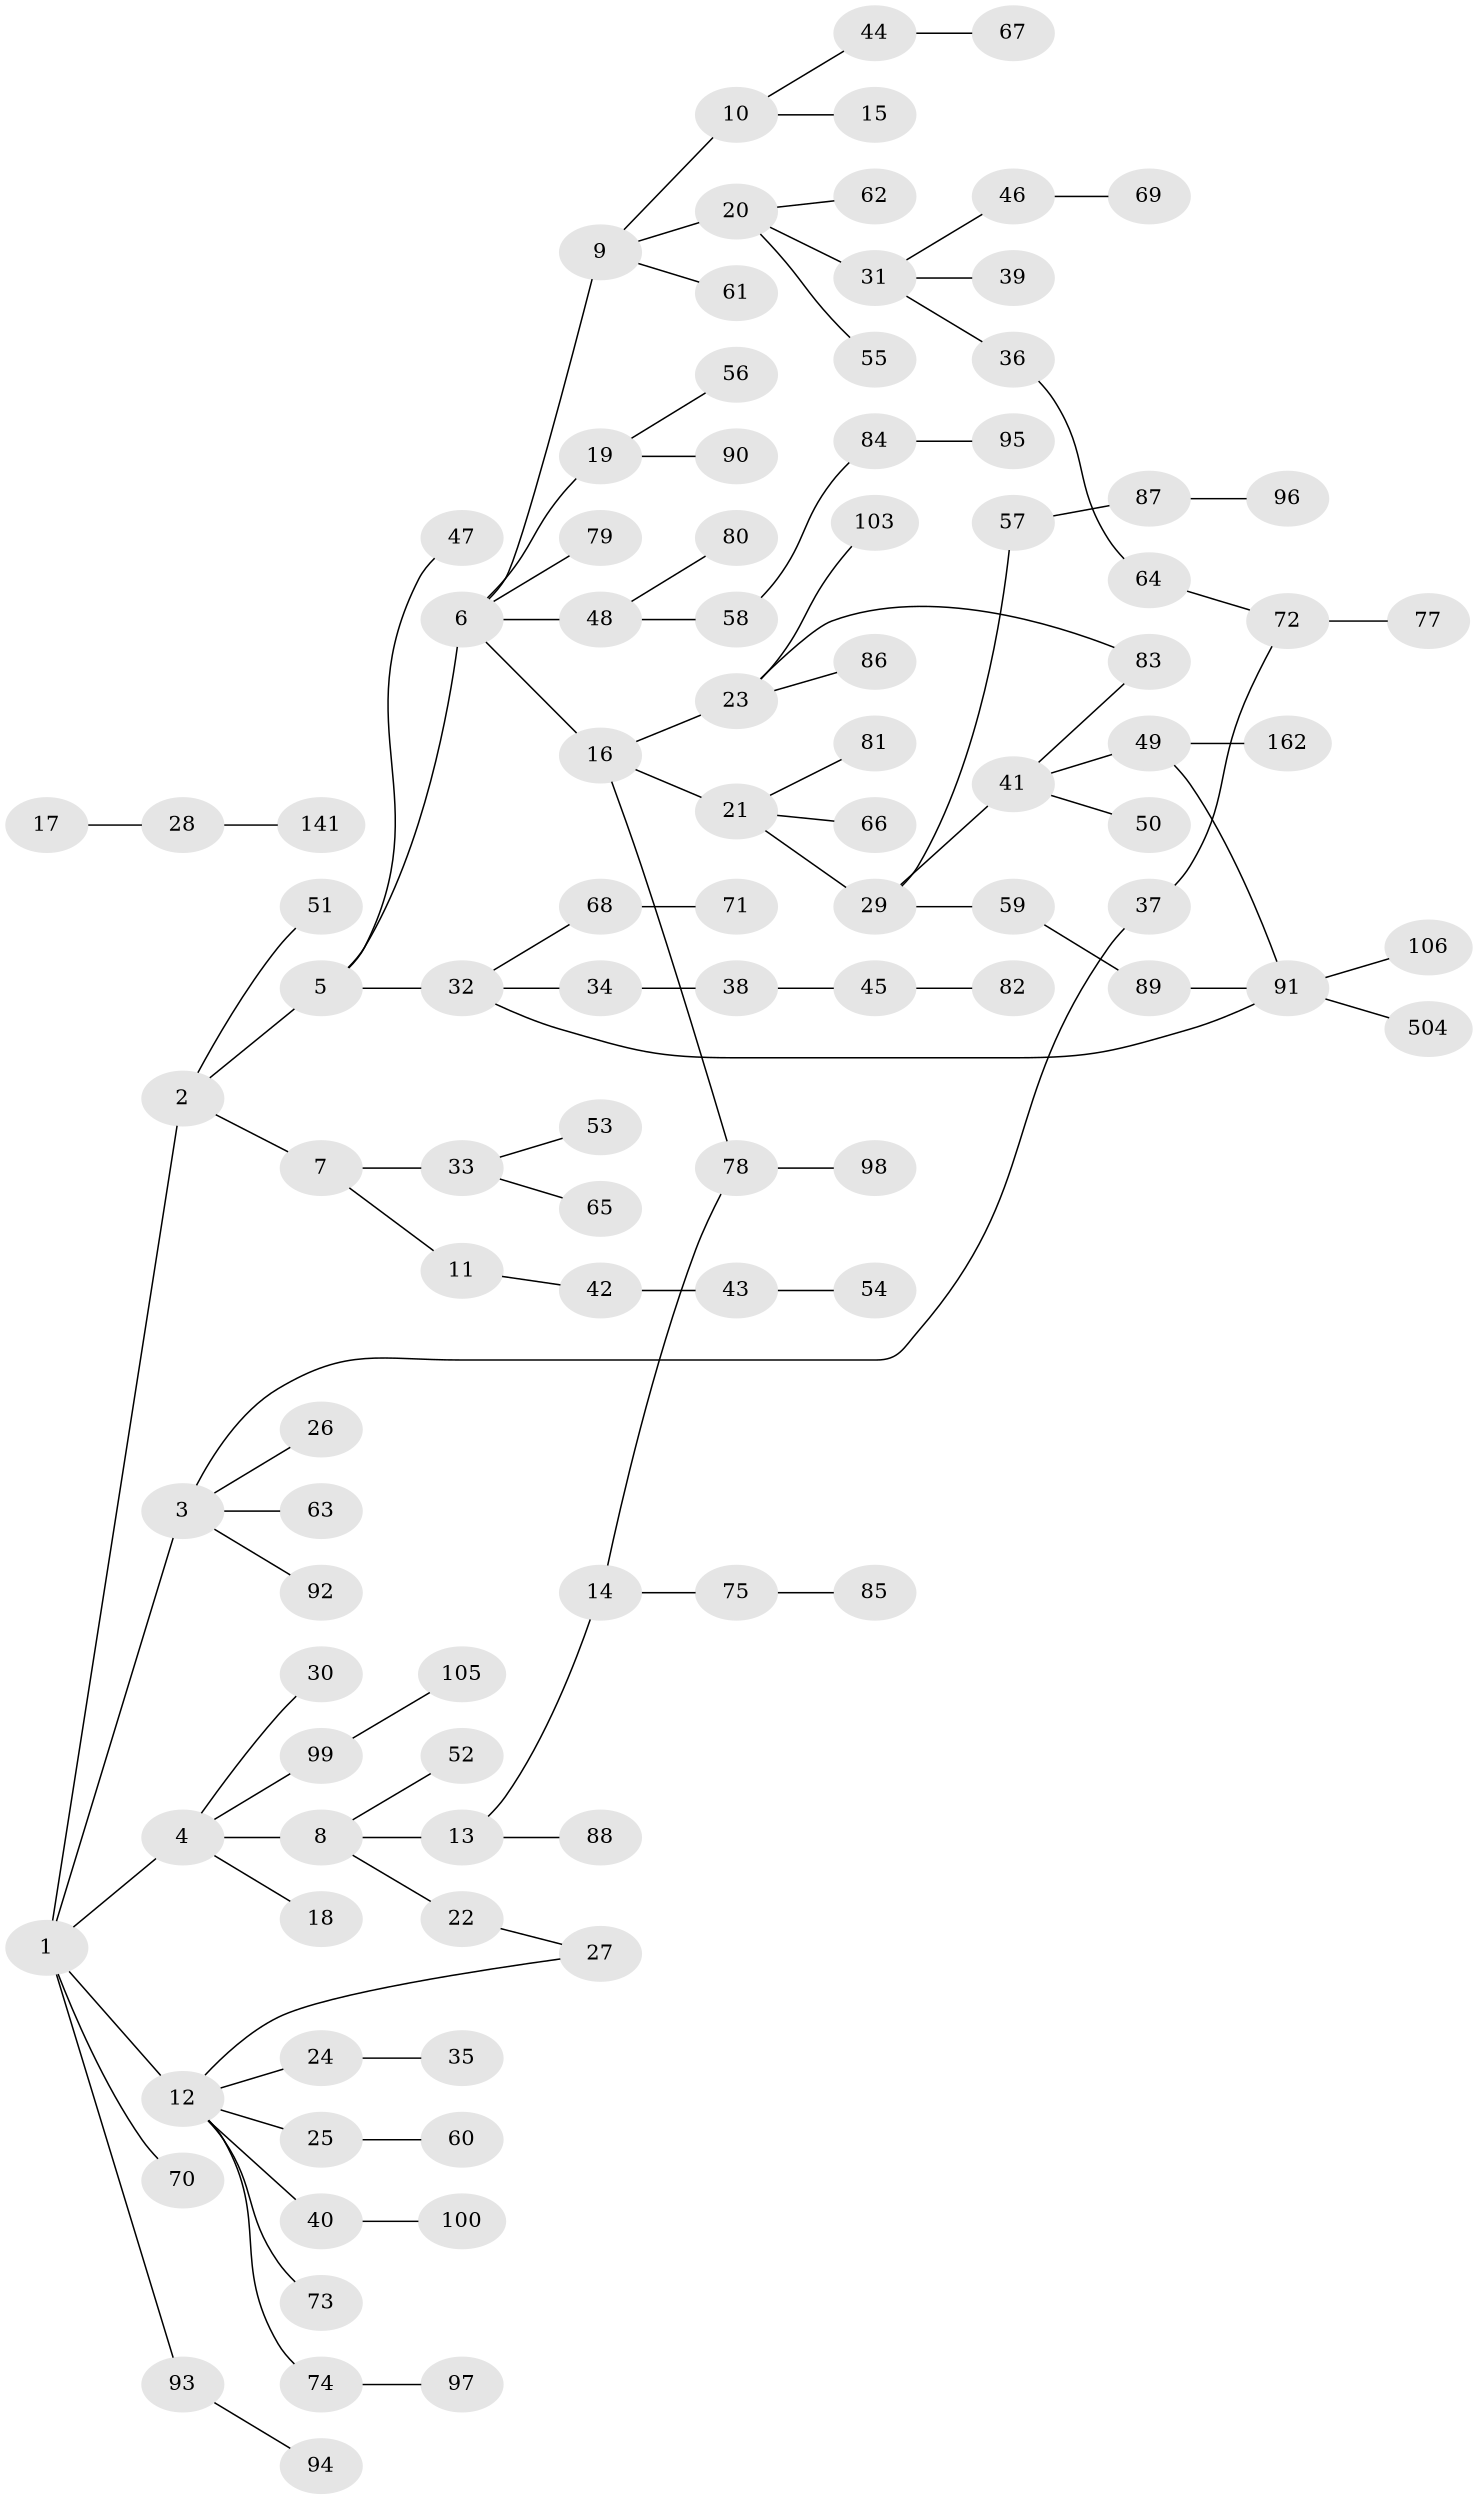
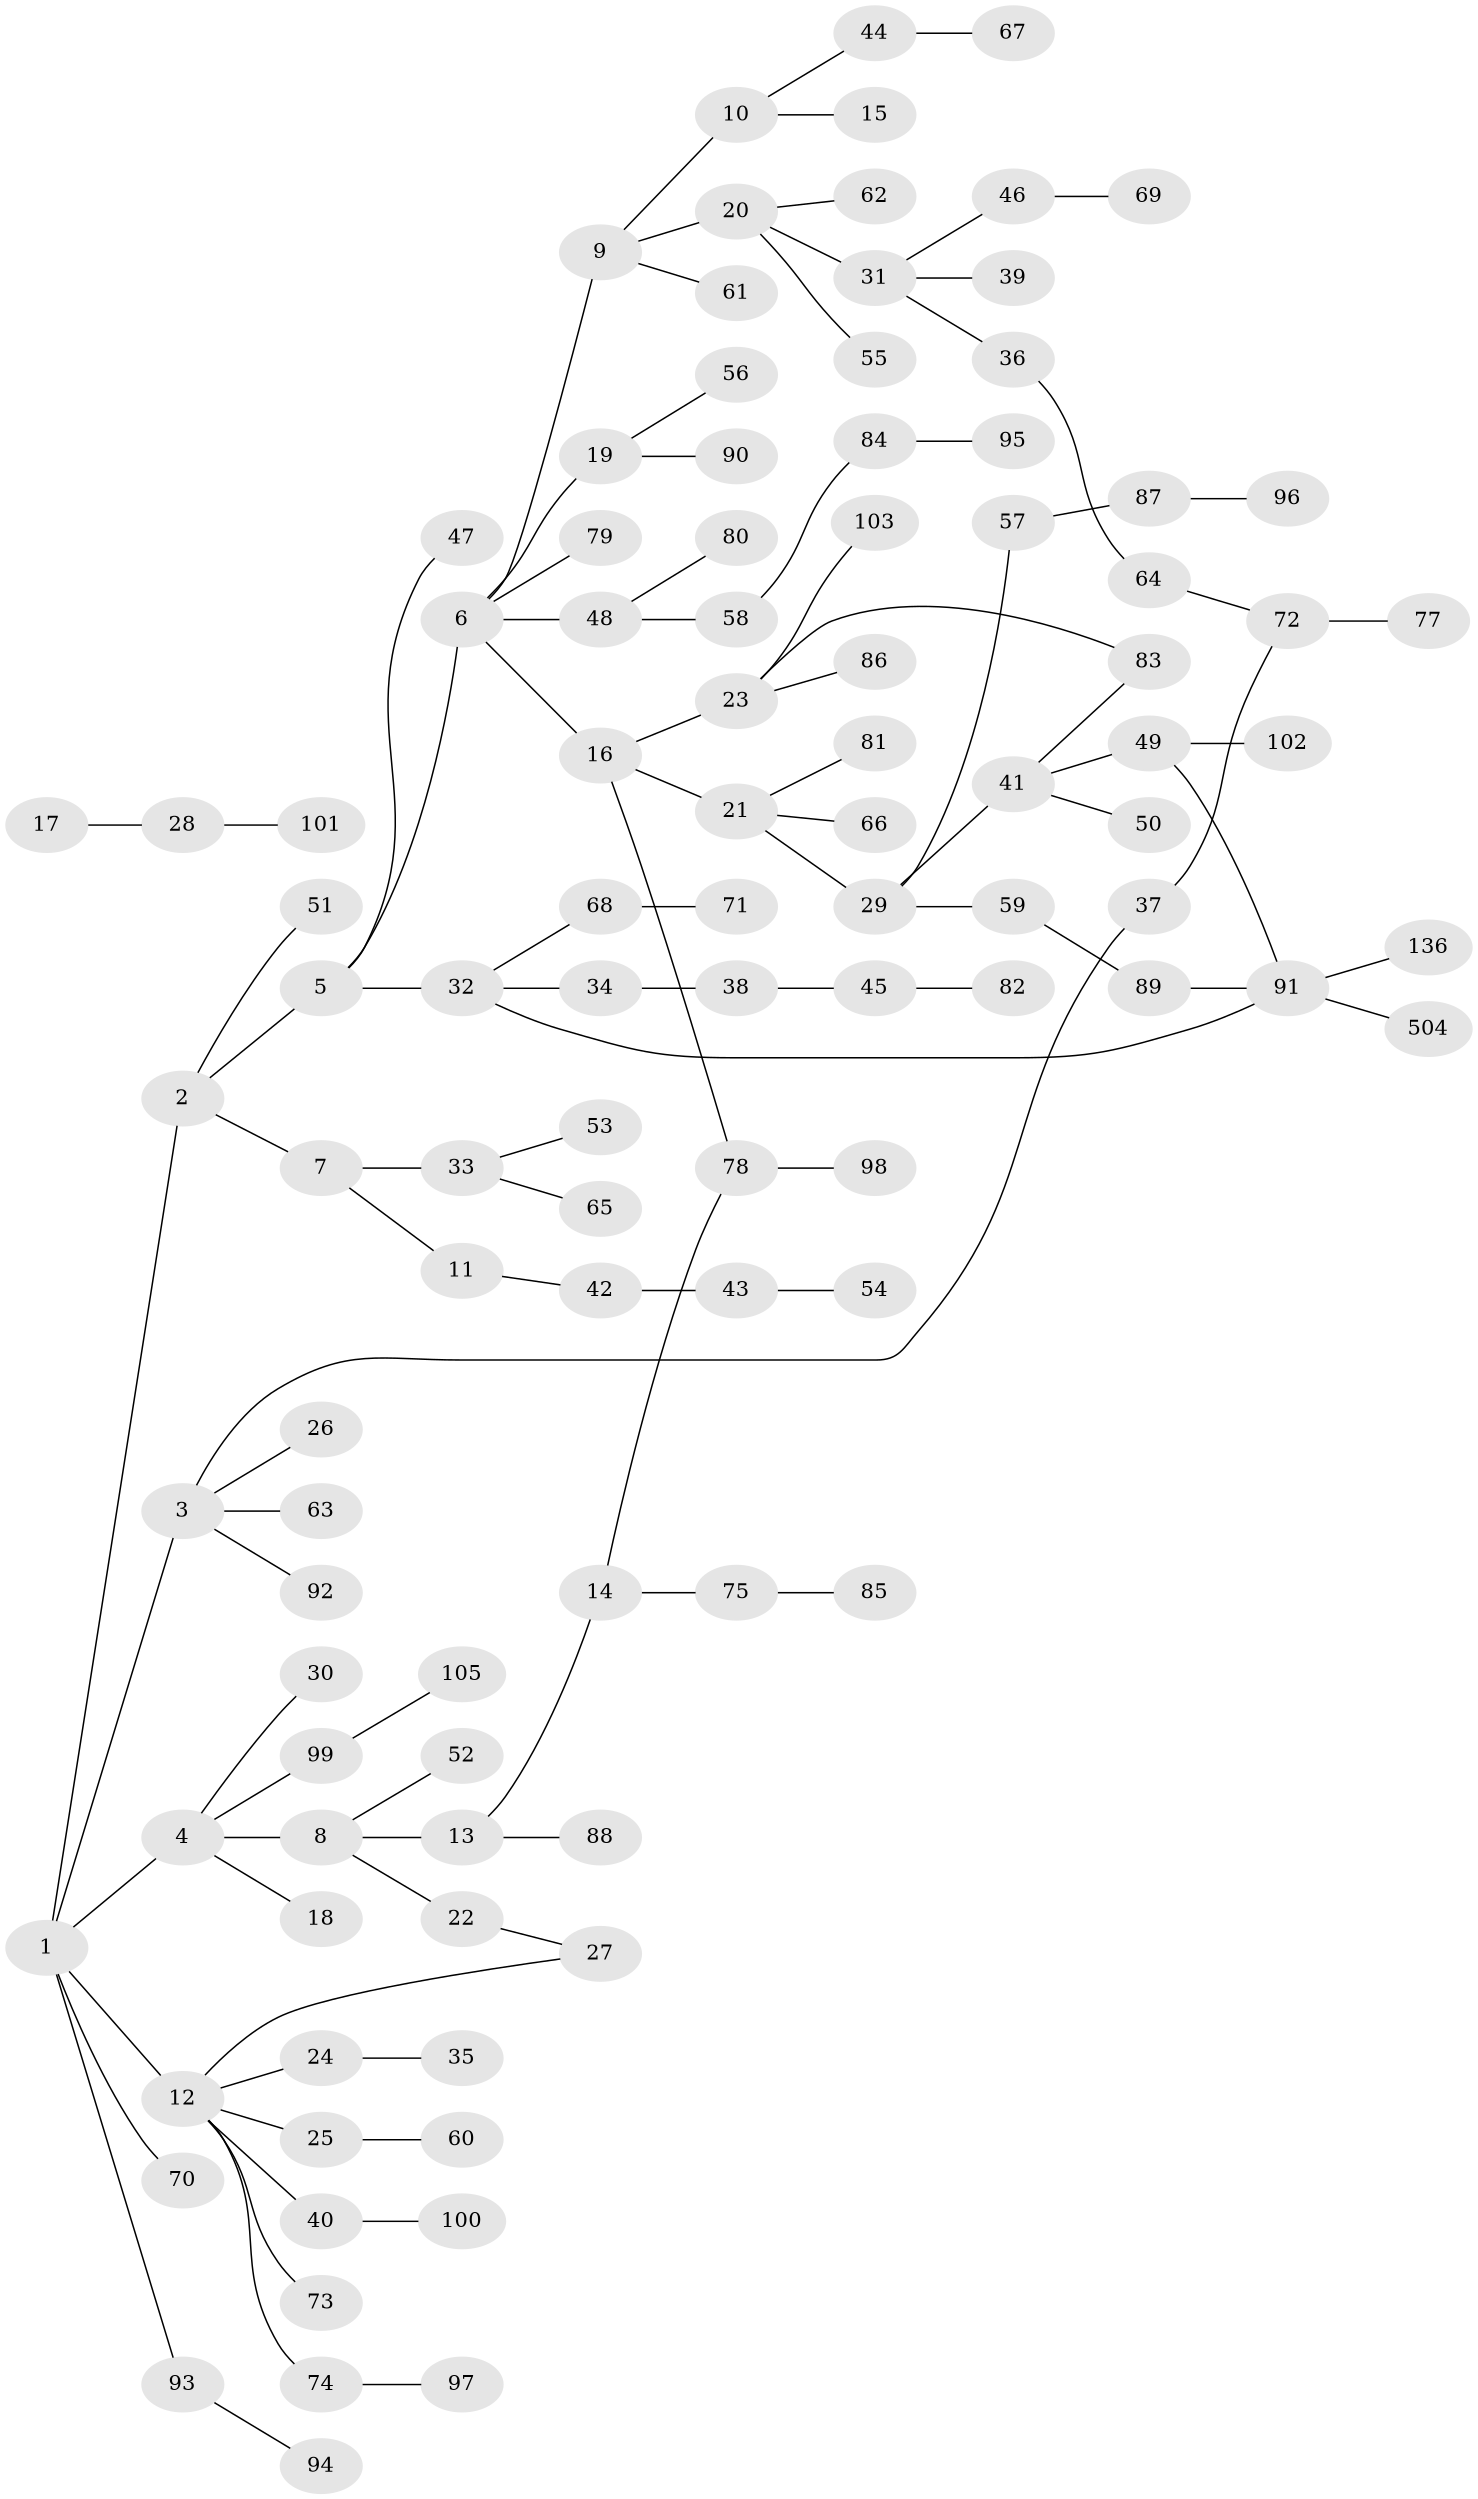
  graph {
    rankdir=LR
    node [color=gray90 style=filled]
    1
    2
    3
    4
    12
    70
    93
    5
    7
    51
    26
    37
    63
    92
    8
    18
    30
    99
    24
    25
    27
    40
    73
    74
    94
    6
    32
    47
    11
    33
    72
    13
    22
    52
    105
    9
    16
    19
    48
    79
    34
    68
    91
    10
    20
    61
    78
    21
    23
    56
    90
    58
    80
    42
    53
    65
    14
    88
    17
    28
    15
    44
    31
    55
    62
    67
    43
    35
    60
    100
    97
    75
    85
    98
    29
    66
    81
    83
    86
    103
-   101 [label=141]
+   101
    36
    39
    46
    41
    57
    59
    49
    50
    87
    89
    64
    69
    38
    71
    n96 [label=504]
-   106
+   106 [label=136]
    45
    77
    82
-   102 [label=162]
+   102
    54
    84
    96
    95
    1 -- 2
    1 -- 3
    1 -- 4
    1 -- 12
    1 -- 70
    1 -- 93
    2 -- 5
    2 -- 7
    2 -- 51
    3 -- 26
    3 -- 37
    3 -- 63
    3 -- 92
    4 -- 8
    4 -- 18
    4 -- 30
    4 -- 99
    12 -- 24
    12 -- 25
    12 -- 27
    12 -- 40
    12 -- 73
    12 -- 74
    93 -- 94
    5 -- 6
    5 -- 32
    5 -- 47
    7 -- 11
    7 -- 33
    37 -- 72
    8 -- 13
    8 -- 22
    8 -- 52
    99 -- 105
    24 -- 35
    25 -- 60
    40 -- 100
    74 -- 97
    6 -- 9
    6 -- 16
    6 -- 19
    6 -- 48
    6 -- 79
    32 -- 34
    32 -- 68
    32 -- 91
    11 -- 42
    33 -- 53
    33 -- 65
    72 -- 77
    13 -- 14
    13 -- 88
    22 -- 27
    9 -- 10
    9 -- 20
    9 -- 61
    16 -- 78
    16 -- 21
    16 -- 23
    19 -- 56
    19 -- 90
    48 -- 58
    48 -- 80
    34 -- 38
    68 -- 71
    91 -- n96
    91 -- 106
    10 -- 15
    10 -- 44
    20 -- 31
    20 -- 55
    20 -- 62
    78 -- 98
    21 -- 29
    21 -- 66
    21 -- 81
    23 -- 83
    23 -- 86
    23 -- 103
    58 -- 84
    42 -- 43
    14 -- 78
    14 -- 75
    17 -- 28
    28 -- 101
    44 -- 67
    31 -- 36
    31 -- 39
    31 -- 46
    43 -- 54
    75 -- 85
    29 -- 41
    29 -- 57
    29 -- 59
    36 -- 64
    46 -- 69
    41 -- 83
    41 -- 49
    41 -- 50
    57 -- 87
    59 -- 89
    49 -- 91
    49 -- 102
    87 -- 96
    89 -- 91
    64 -- 72
    38 -- 45
    45 -- 82
    84 -- 95
  }
